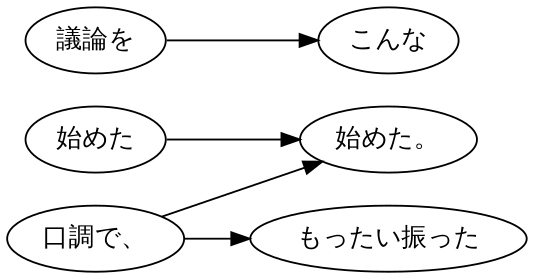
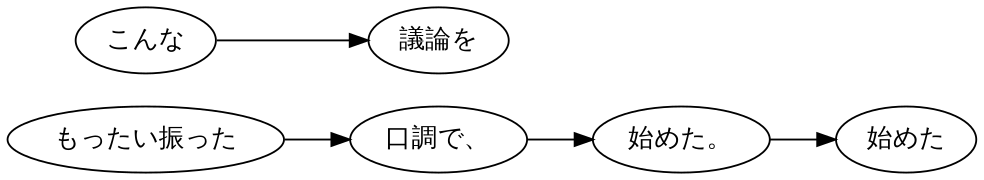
  digraph {
    rankdir=LR
    n1 [label="始めた"]
    n2 [label="始めた。"]
    n3 [label="もったい振った"]
    n4 [label="口調で、"]
    n5 [label="こんな"]
    n6 [label="議論を"]
-   n1 -> n2
-   n4 -> n3
+   n2 -> n1
+   n3 -> n4
    n4 -> n2
-   n6 -> n5
+   n5 -> n6
  }
